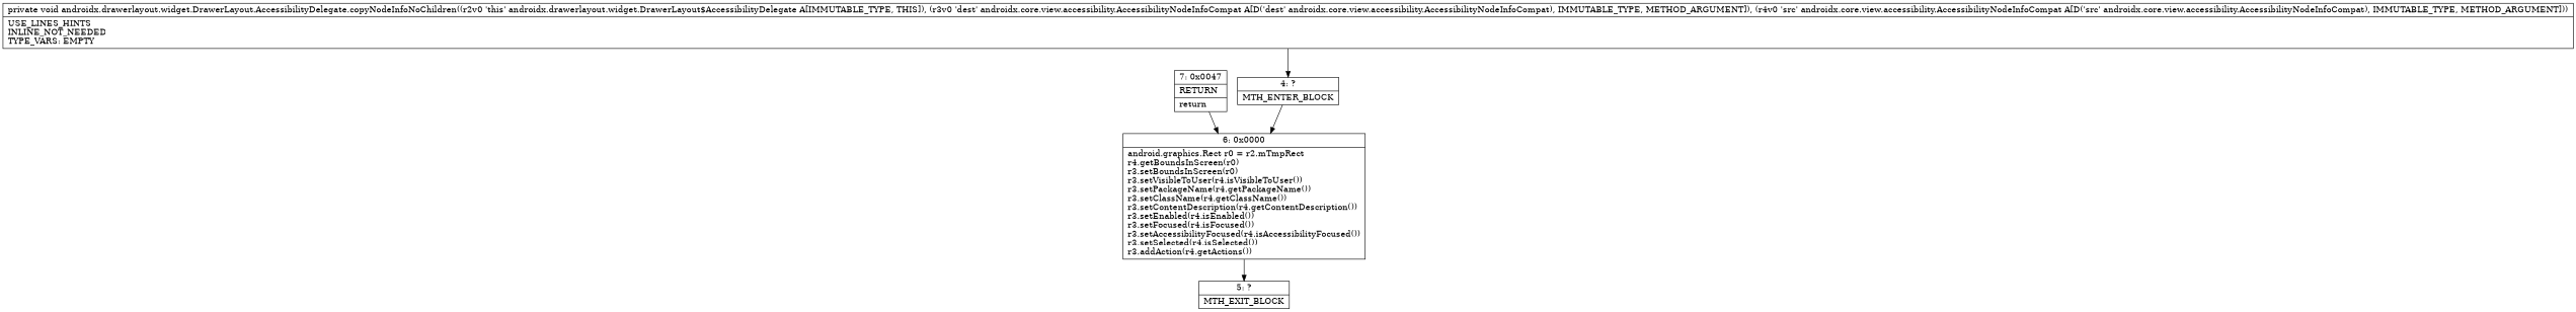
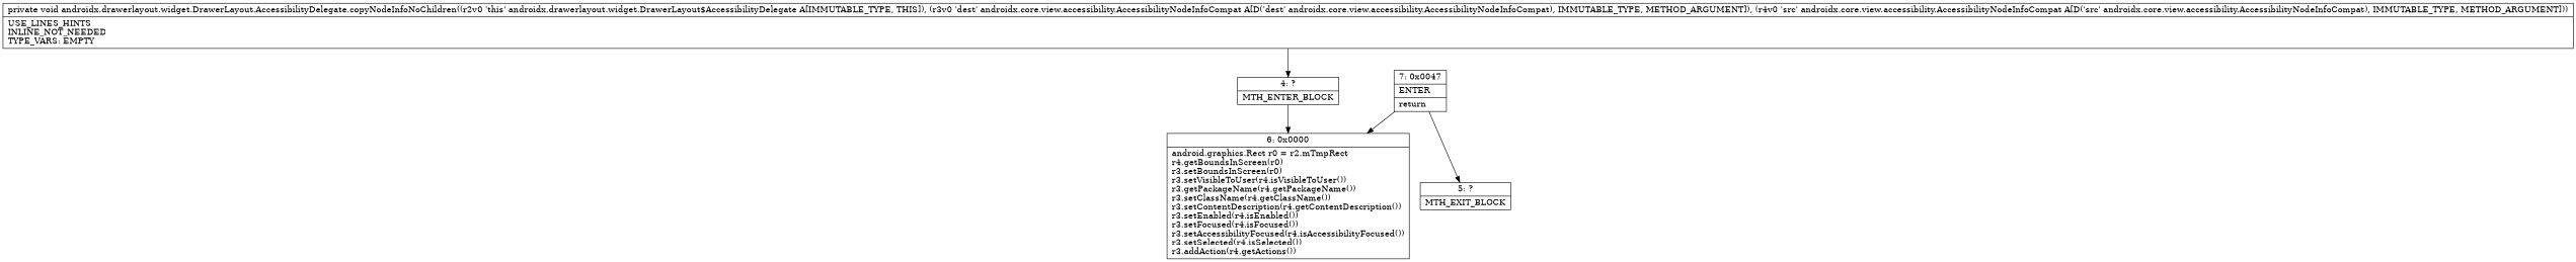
  digraph {
    node [shape=record]
    n1 [label="{4\:\ ?|MTH_ENTER_BLOCK\l}"]
-   n2 [label="{6\:\ 0x0000|android.graphics.Rect r0 = r2.mTmpRect\lr4.getBoundsInScreen(r0)\lr3.setBoundsInScreen(r0)\lr3.setVisibleToUser(r4.isVisibleToUser())\lr3.setPackageName(r4.getPackageName())\lr3.setClassName(r4.getClassName())\lr3.setContentDescription(r4.getContentDescription())\lr3.setEnabled(r4.isEnabled())\lr3.setFocused(r4.isFocused())\lr3.setAccessibilityFocused(r4.isAccessibilityFocused())\lr3.setSelected(r4.isSelected())\lr3.addAction(r4.getActions())\l}"]
-   n3 [label="{7\:\ 0x0047|RETURN\l|return\l}"]
+   n2 [label="{6\:\ 0x0000|android.graphics.Rect r0 = r2.mTmpRect\lr4.getBoundsInScreen(r0)\lr3.setBoundsInScreen(r0)\lr3.setVisibleToUser(r4.isVisibleToUser())\lr3.getPackageName(r4.getPackageName())\lr3.setClassName(r4.getClassName())\lr3.setContentDescription(r4.getContentDescription())\lr3.setEnabled(r4.isEnabled())\lr3.setFocused(r4.isFocused())\lr3.setAccessibilityFocused(r4.isAccessibilityFocused())\lr3.setSelected(r4.isSelected())\lr3.addAction(r4.getActions())\l}"]
+   n3 [label="{7\:\ 0x0047|ENTER\l|return\l}"]
    n4 [label="{5\:\ ?|MTH_EXIT_BLOCK\l}"]
    n5 [label="{private void androidx.drawerlayout.widget.DrawerLayout.AccessibilityDelegate.copyNodeInfoNoChildren((r2v0 'this' androidx.drawerlayout.widget.DrawerLayout$AccessibilityDelegate A[IMMUTABLE_TYPE, THIS]), (r3v0 'dest' androidx.core.view.accessibility.AccessibilityNodeInfoCompat A[D('dest' androidx.core.view.accessibility.AccessibilityNodeInfoCompat), IMMUTABLE_TYPE, METHOD_ARGUMENT]), (r4v0 'src' androidx.core.view.accessibility.AccessibilityNodeInfoCompat A[D('src' androidx.core.view.accessibility.AccessibilityNodeInfoCompat), IMMUTABLE_TYPE, METHOD_ARGUMENT]))  | USE_LINES_HINTS\lINLINE_NOT_NEEDED\lTYPE_VARS: EMPTY\l}"]
    n1 -> n2
    n3 -> n2
-   n2 -> n4
+   n3 -> n4
    n5 -> n1
  }
